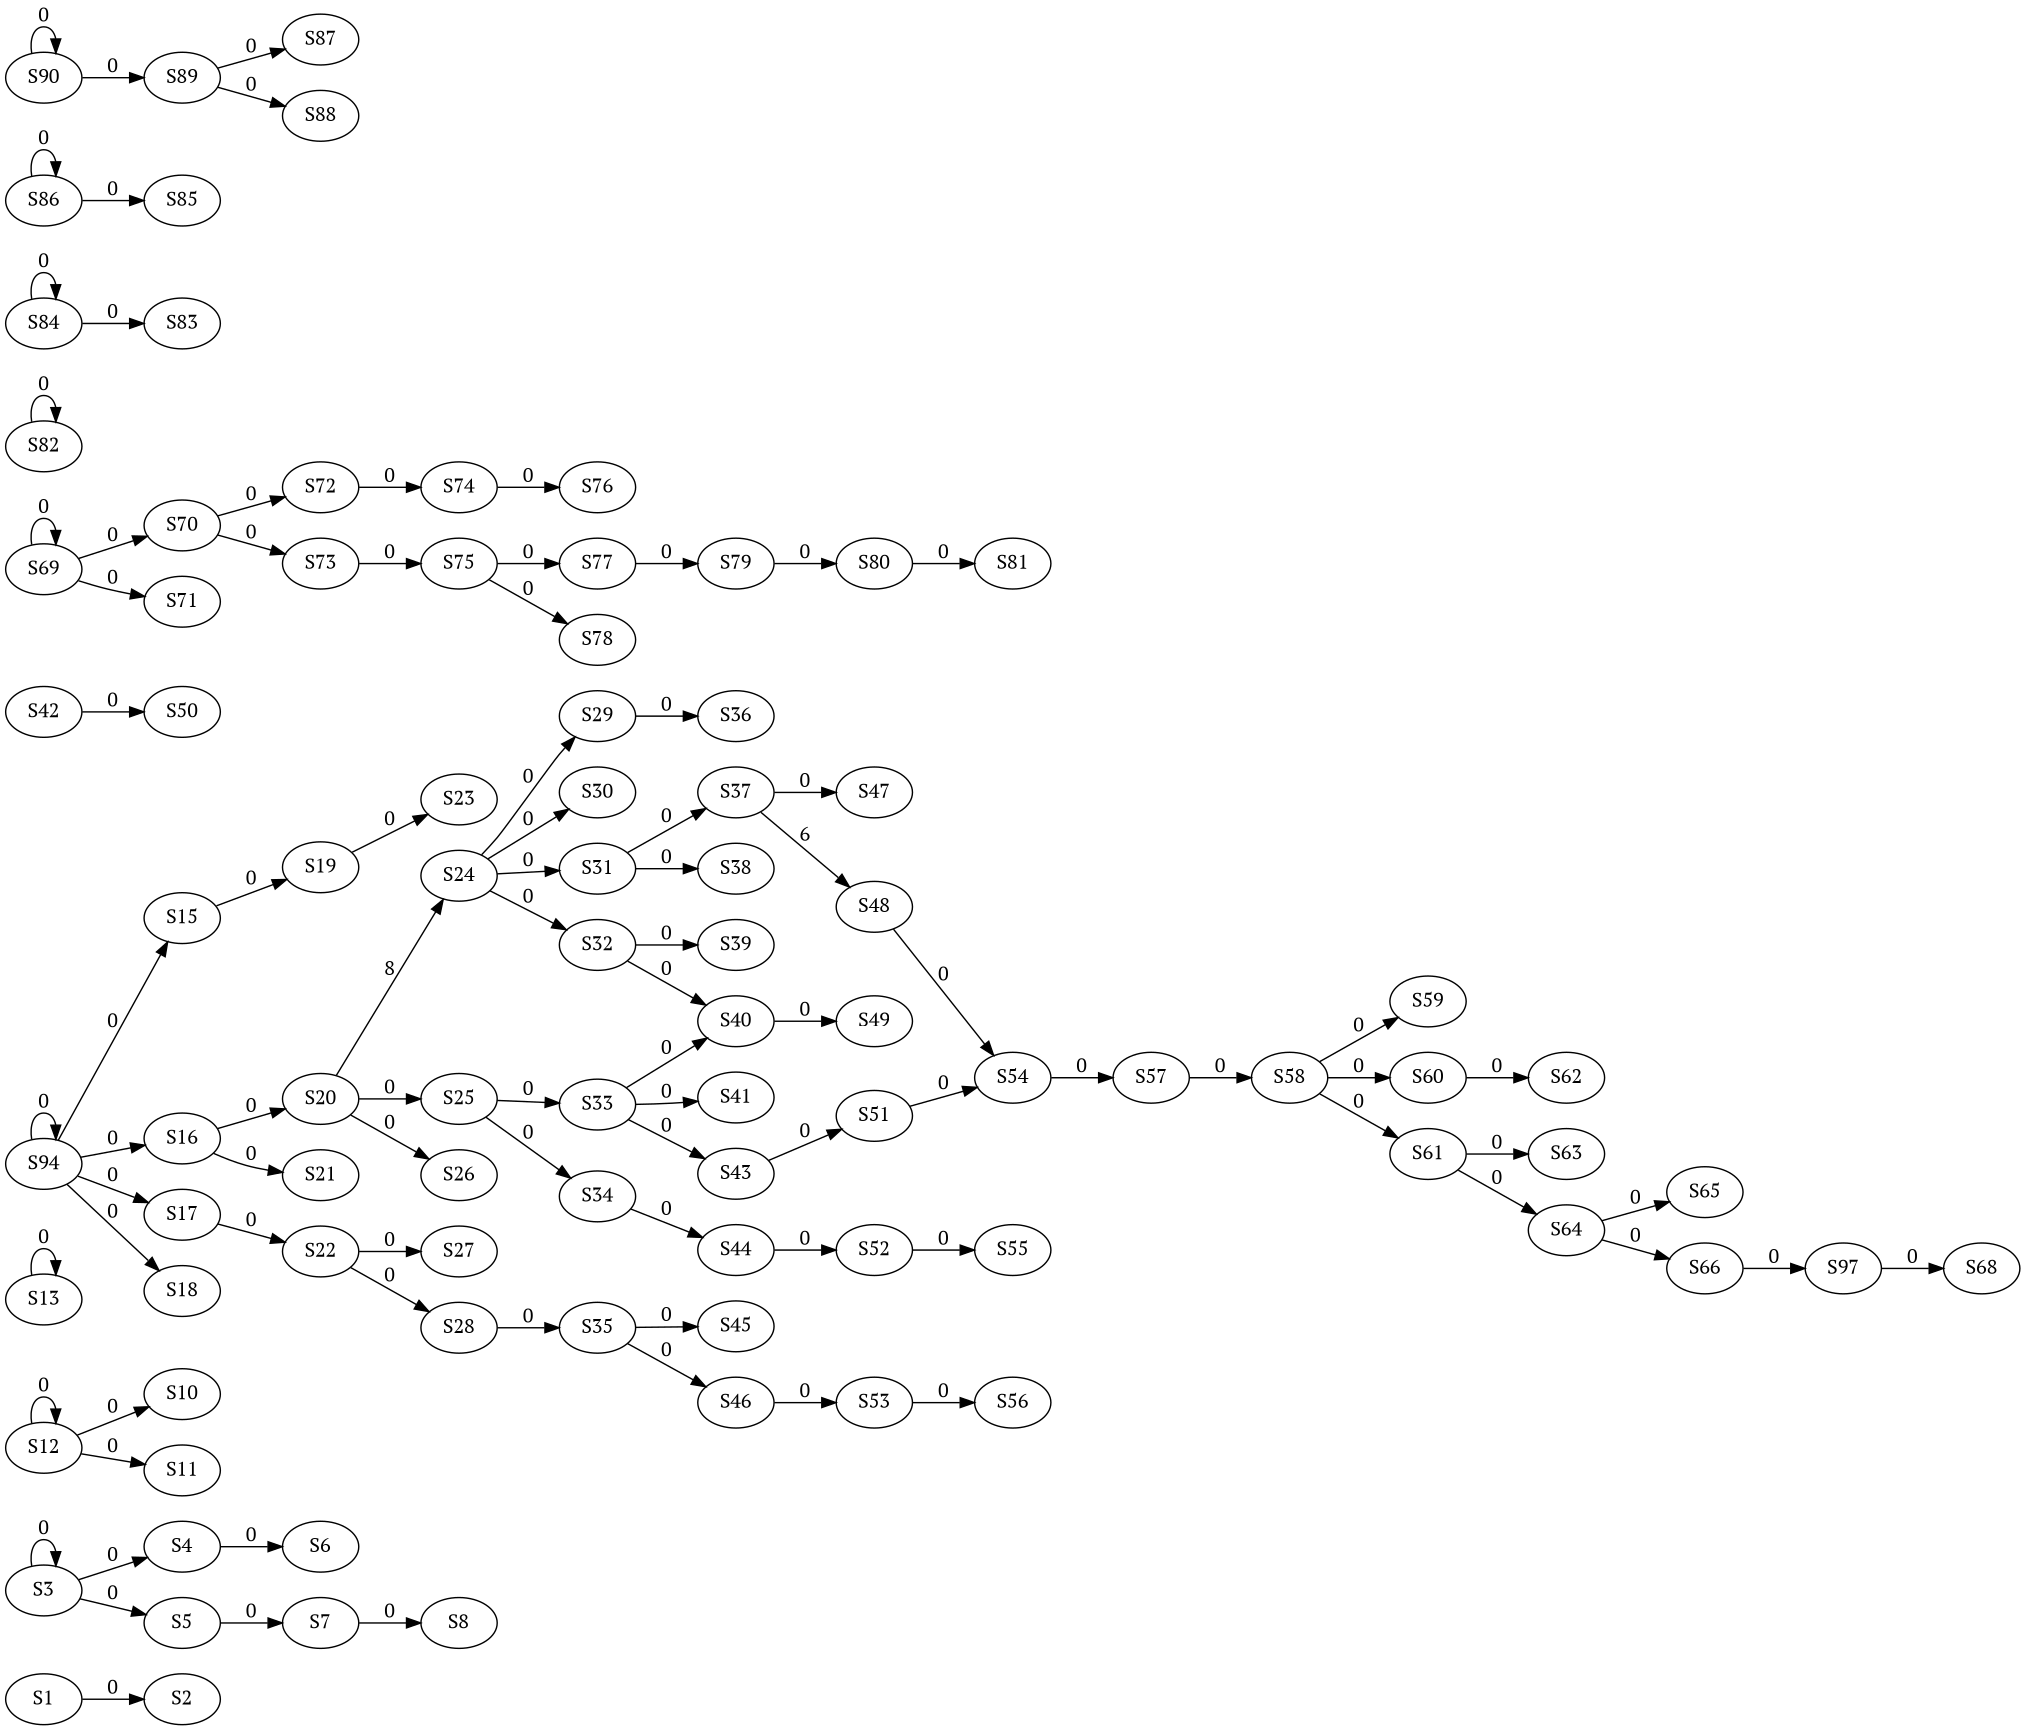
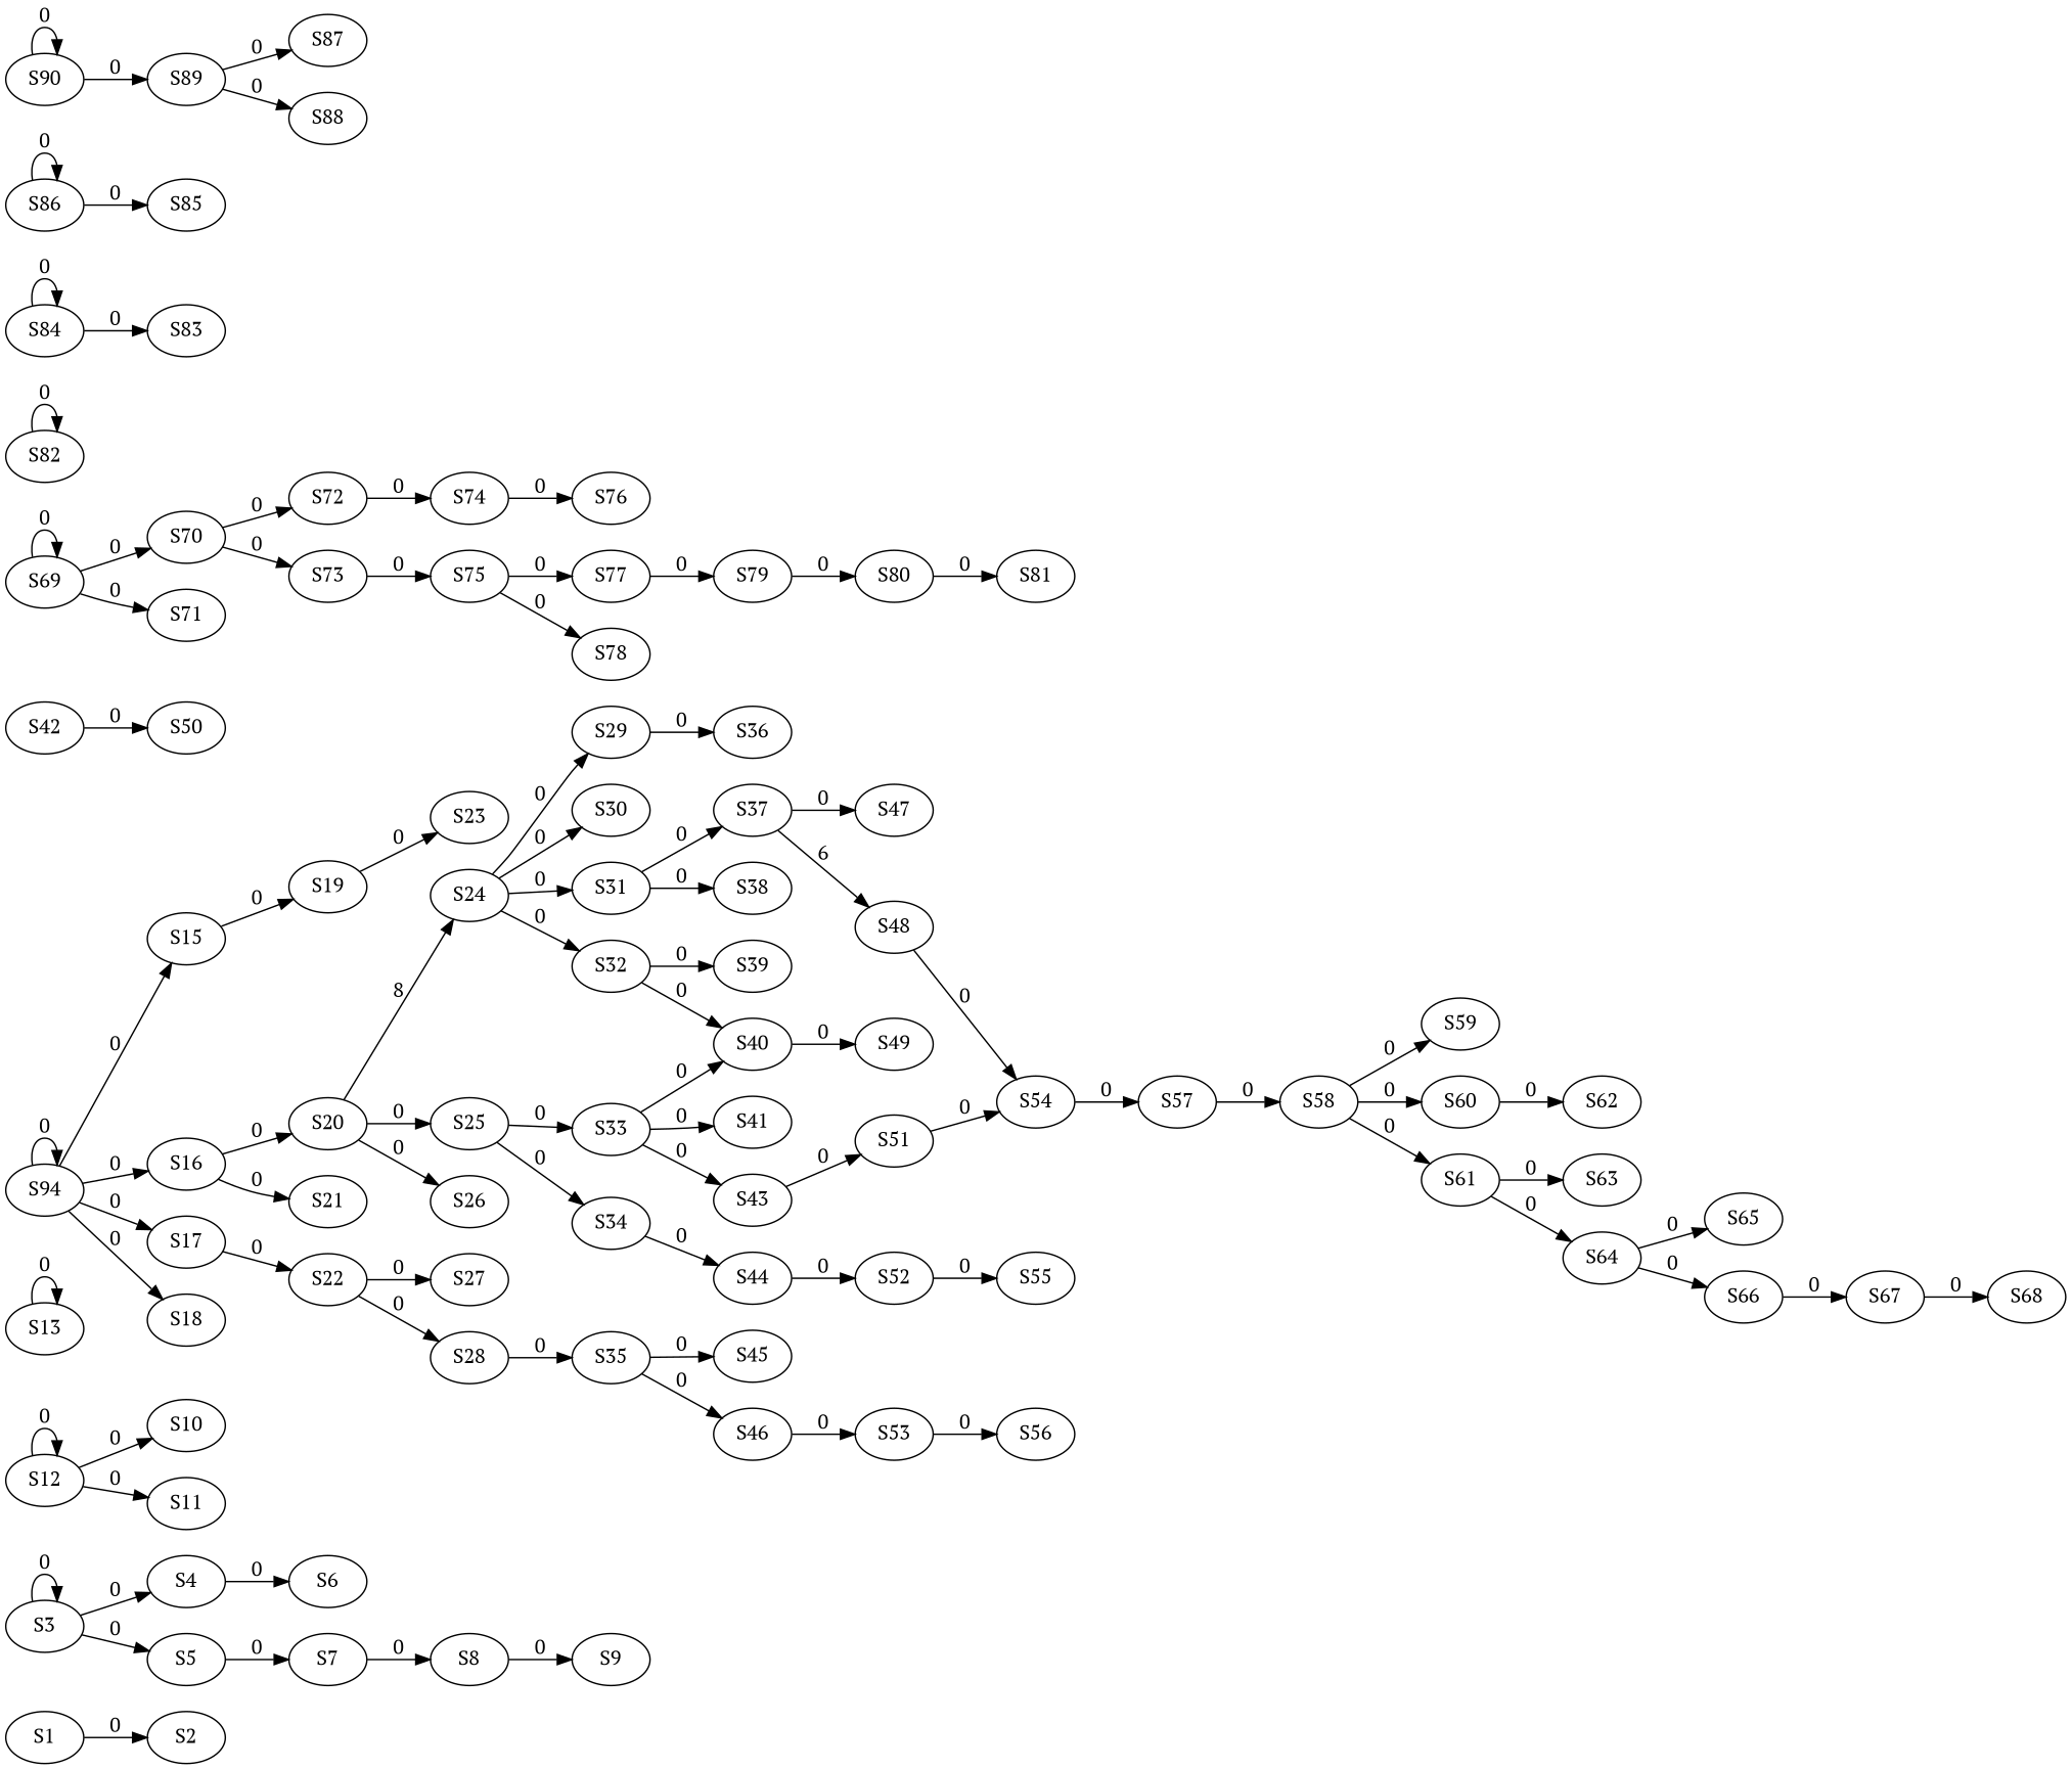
  strict digraph {
    fontname="PT Serif"
    rankdir=LR
    node [fontname="PT Serif"]
    edge [fontname="PT Serif"]
    S1
    S2
    S3
    S4
    S5
    S6
    S7
    S8
+   S9
    S12
    S10
    S11
    S13
    n14 [label=S94]
    S15
    S16
    S17
    S18
    S19
    S20
    S21
    S22
    S23
    S24
    S25
    S26
    S27
    S28
    S29
    S30
    S31
    S32
    S33
    S34
    S35
    S36
    S37
    S38
    S39
    S40
    S41
    S43
    S44
    S45
    S46
    S47
    S48
    S49
    S42
    S50
    S51
    S52
    S53
    S54
    S55
    S56
    S57
    S58
    S59
    S60
    S61
    S62
    S63
    S64
    S65
    S66
-   S67 [label=S97]
+   S67
    S68
    S69
    S70
    S71
    S72
    S73
    S74
    S75
    S76
    S77
    S78
    S79
    S80
    S81
    S82
    S84
    S83
    S86
    S85
    S89
    S87
    S88
    S90
    S1 -> S2 [label=0]
    S3 -> S3 [label=0]
    S3 -> S4 [label=0]
    S3 -> S5 [label=0]
    S4 -> S6 [label=0]
    S5 -> S7 [label=0]
    S7 -> S8 [label=0]
+   S8 -> S9 [label=0]
    S12 -> S12 [label=0]
    S12 -> S10 [label=0]
    S12 -> S11 [label=0]
    S13 -> S13 [label=0]
    n14 -> n14 [label=0]
    n14 -> S15 [label=0]
    n14 -> S16 [label=0]
    n14 -> S17 [label=0]
    n14 -> S18 [label=0]
    S15 -> S19 [label=0]
    S16 -> S20 [label=0]
    S16 -> S21 [label=0]
    S17 -> S22 [label=0]
    S19 -> S23 [label=0]
    S20 -> S24 [label=8]
    S20 -> S25 [label=0]
    S20 -> S26 [label=0]
    S22 -> S27 [label=0]
    S22 -> S28 [label=0]
    S24 -> S29 [label=0]
    S24 -> S30 [label=0]
    S24 -> S31 [label=0]
    S24 -> S32 [label=0]
    S25 -> S33 [label=0]
    S25 -> S34 [label=0]
    S28 -> S35 [label=0]
    S29 -> S36 [label=0]
    S31 -> S37 [label=0]
    S31 -> S38 [label=0]
    S32 -> S39 [label=0]
    S32 -> S40 [label=0]
    S33 -> S40 [label=0]
    S33 -> S41 [label=0]
    S33 -> S43 [label=0]
    S34 -> S44 [label=0]
    S35 -> S45 [label=0]
    S35 -> S46 [label=0]
    S37 -> S47 [label=0]
    S37 -> S48 [label=6]
    S40 -> S49 [label=0]
    S43 -> S51 [label=0]
    S44 -> S52 [label=0]
    S46 -> S53 [label=0]
    S48 -> S54 [label=0]
    S42 -> S50 [label=0]
    S51 -> S54 [label=0]
    S52 -> S55 [label=0]
    S53 -> S56 [label=0]
    S54 -> S57 [label=0]
    S57 -> S58 [label=0]
    S58 -> S59 [label=0]
    S58 -> S60 [label=0]
    S58 -> S61 [label=0]
    S60 -> S62 [label=0]
    S61 -> S63 [label=0]
    S61 -> S64 [label=0]
    S64 -> S65 [label=0]
    S64 -> S66 [label=0]
    S66 -> S67 [label=0]
    S67 -> S68 [label=0]
    S69 -> S69 [label=0]
    S69 -> S70 [label=0]
    S69 -> S71 [label=0]
    S70 -> S72 [label=0]
    S70 -> S73 [label=0]
    S72 -> S74 [label=0]
    S73 -> S75 [label=0]
    S74 -> S76 [label=0]
    S75 -> S77 [label=0]
    S75 -> S78 [label=0]
    S77 -> S79 [label=0]
    S79 -> S80 [label=0]
    S80 -> S81 [label=0]
    S82 -> S82 [label=0]
    S84 -> S84 [label=0]
    S84 -> S83 [label=0]
    S86 -> S86 [label=0]
    S86 -> S85 [label=0]
    S89 -> S87 [label=0]
    S89 -> S88 [label=0]
    S90 -> S89 [label=0]
    S90 -> S90 [label=0]
  }
